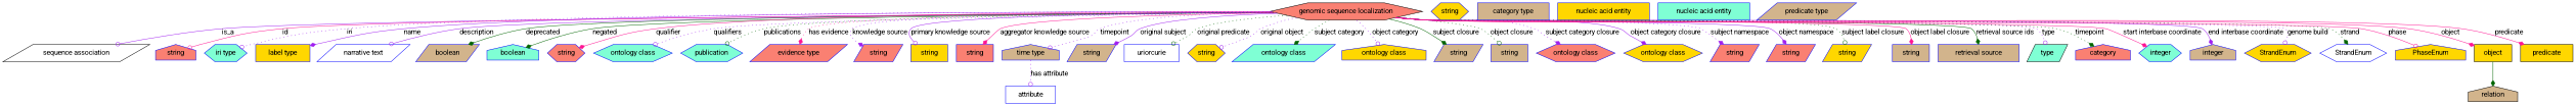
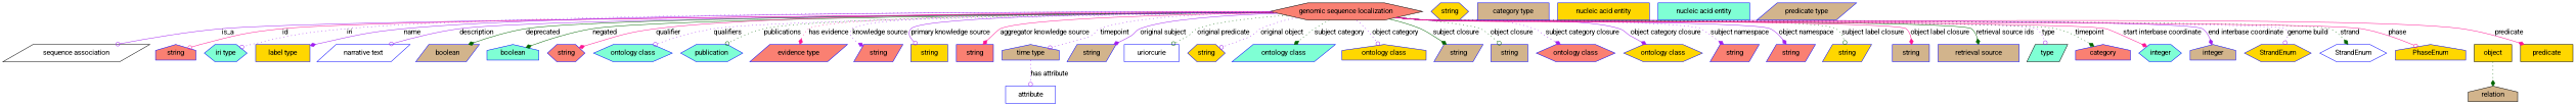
  digraph {
    fontname=Roboto
    node [fillcolor=gold fontname=Roboto shape=parallelogram style=filled color=blue]
    edge [arrowhead=diamond color=purple fontname=Roboto style=solid]
    n1 [fillcolor=salmon height=0.5 label="genomic sequence localization" shape=hexagon width=4.2066 color=""]
    "sequence association" [fillcolor=white height=0.5 width=3.015 color=""]
    n3 [fillcolor=salmon height=0.5 label=string shape=house width=1.0652]
    n4 [fillcolor=aquamarine height=0.5 label="iri type" shape=hexagon width=1.2277]
    n5 [height=0.5 label="label type" shape=box width=1.5707]
    n6 [fillcolor=white height=0.5 label="narrative text" width=2.0943]
    n7 [fillcolor=tan height=0.5 label=boolean width=1.2999]
    n8 [fillcolor=aquamarine height=0.5 label=boolean shape=house width=1.2999]
    n9 [fillcolor=salmon height=0.5 label=string shape=hexagon width=1.0652]
    n10 [fillcolor=aquamarine height=0.5 label="ontology class" shape=hexagon width=2.1304]
    n11 [fillcolor=aquamarine height=0.5 label=publication shape=hexagon width=1.7332]
    n12 [fillcolor=salmon height=0.5 label="evidence type" width=2.0943]
    n13 [fillcolor=salmon height=0.5 label=string width=1.0652]
    n14 [height=0.5 label=string shape=box width=1.0652]
    n15 [fillcolor=salmon height=0.5 label=string shape=box width=1.0652]
    n16 [fillcolor=tan height=0.5 label="time type" shape=house width=1.5346]
    n17 [fillcolor=tan height=0.5 label=string width=1.0652]
    n18 [fillcolor=white height=0.5 label=uriorcurie shape=box width=1.5887]
    n19 [height=0.5 label=string shape=hexagon width=1.0652]
    n20 [fillcolor=aquamarine height=0.5 label="ontology class" width=2.1304]
    n21 [height=0.5 label="ontology class" shape=house width=2.1304]
    n22 [fillcolor=tan height=0.5 label=string width=1.0652]
    n23 [fillcolor=tan height=0.5 label=string shape=box width=1.0652]
    n24 [fillcolor=salmon height=0.5 label="ontology class" shape=hexagon width=2.1304]
    n25 [height=0.5 label="ontology class" shape=hexagon width=2.1304]
    n26 [fillcolor=salmon height=0.5 label=string width=1.0652]
    n27 [fillcolor=salmon height=0.5 label=string width=1.0652]
    n28 [height=0.5 label=string width=1.0652]
    n29 [fillcolor=tan height=0.5 label=string shape=box width=1.0652]
    n30 [fillcolor=tan height=0.5 label="retrieval source" shape=box width=2.347]
    type [fillcolor=aquamarine height=0.5 width=0.86659 color=""]
    category [fillcolor=salmon height=0.5 shape=house width=1.4263]
    n33 [fillcolor=aquamarine height=0.5 label=integer shape=hexagon width=1.2277]
    n34 [fillcolor=tan height=0.5 label=integer shape=house width=1.2277]
    n35 [height=0.5 label=StrandEnum shape=hexagon width=1.9318]
    n36 [fillcolor=white height=0.5 label=StrandEnum shape=hexagon width=1.9318]
    n37 [height=0.5 label=PhaseEnum shape=house width=1.8234]
    object [height=0.5 shape=box width=1.0832 color=""]
    predicate [height=0.5 shape=box width=1.5165 color=""]
    n40 [fillcolor=white height=0.5 label=attribute shape=box width=1.4443]
    relation [fillcolor=tan height=0.5 shape=house width=1.2999 color=""]
    n42 [height=0.5 label=string shape=hexagon width=1.0652]
    n43 [fillcolor=tan height=0.5 label="category type" shape=box width=2.0762]
    n44 [height=0.5 label="nucleic acid entity" shape=box width=2.6539]
    n45 [fillcolor=aquamarine height=0.5 label="nucleic acid entity" shape=box width=2.6539]
    n46 [fillcolor=tan height=0.5 label="predicate type" width=2.1665]
    n1 -> "sequence association" [arrowhead=odot label=is_a]
    n1 -> n3 [arrowhead=odot color=deeppink label=id]
    n1 -> n4 [arrowhead=odot label=iri style=dotted]
    n1 -> n5 [label=name]
    n1 -> n6 [arrowhead=odot label=description]
    n1 -> n7 [color=darkgreen label=deprecated]
    n1 -> n8 [color=darkgreen label=negated]
    n1 -> n9 [color=deeppink label=qualifier]
    n1 -> n10 [arrowhead=odot label=qualifiers style=dotted]
    n1 -> n11 [arrowhead=odot color=darkgreen label=publications style=dotted]
    n1 -> n12 [color=deeppink label="has evidence" style=dotted]
    n1 -> n13 [label="knowledge source" style=dotted]
    n1 -> n14 [arrowhead=odot label="primary knowledge source"]
    n1 -> n15 [color=deeppink label="aggregator knowledge source"]
    n1 -> n16 [arrowhead=odot label=timepoint style=dotted]
    n1 -> n17 [label="original subject"]
    n1 -> n18 [arrowhead=odot color=darkgreen label="original predicate" style=dotted]
    n1 -> n19 [arrowhead=odot label="original object" style=dotted]
    n1 -> n20 [color=darkgreen label="subject category" style=dotted]
    n1 -> n21 [arrowhead=odot label="object category" style=dotted]
    n1 -> n22 [color=darkgreen label="subject closure"]
    n1 -> n23 [arrowhead=odot color=darkgreen label="object closure" style=dotted]
    n1 -> n24 [label="subject category closure" style=dotted]
    n1 -> n25 [label="object category closure"]
    n1 -> n26 [label="subject namespace" style=dotted]
    n1 -> n27 [label="object namespace"]
    n1 -> n28 [arrowhead=odot color=darkgreen label="subject label closure" style=dotted]
    n1 -> n29 [color=deeppink label="object label closure"]
    n1 -> n30 [color=darkgreen label="retrieval source ids"]
    n1 -> type [arrowhead=odot label=type style=dotted]
    n1 -> category [color=darkgreen label=timepoint style=dotted]
    n1 -> n33 [color=deeppink label="start interbase coordinate"]
    n1 -> n34 [label="end interbase coordinate"]
    n1 -> n35 [arrowhead=odot label="genome build" style=dotted]
    n1 -> n36 [color=darkgreen label=strand style=dotted]
    n1 -> n37 [arrowhead=odot color=deeppink label=phase]
-   n1 -> object [color=deeppink label=object]
    n1 -> predicate [color=deeppink label=predicate]
    n16 -> n40 [arrowhead=odot label="has attribute" style=dotted]
-   object -> relation [color=darkgreen]
+   object -> relation [color=darkgreen style=dotted]
  }
